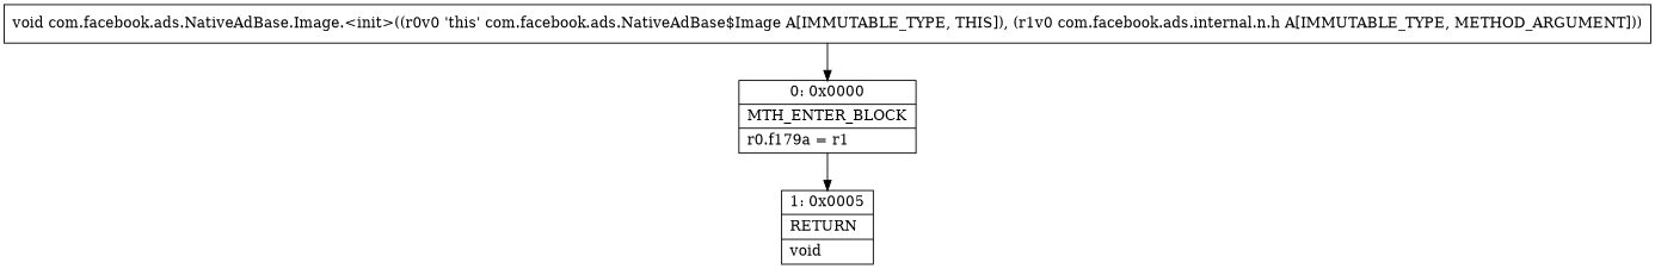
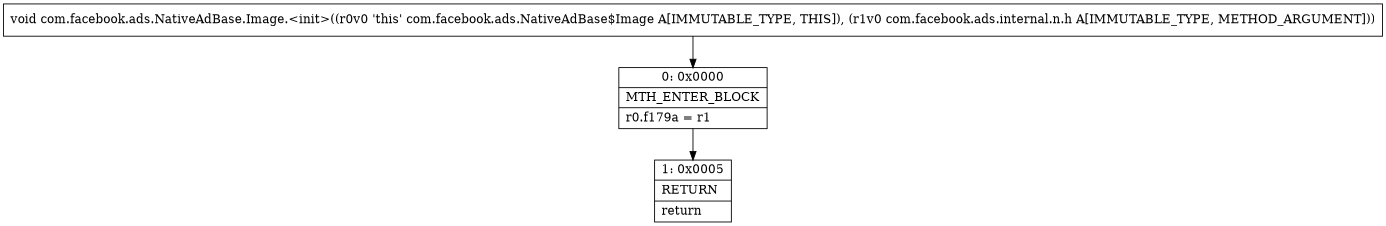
  digraph {
    node [shape=record]
    n1 [label="{0\:\ 0x0000|MTH_ENTER_BLOCK\l|r0.f179a = r1\l}"]
-   n2 [label="{1\:\ 0x0005|RETURN\l|void\l}"]
+   n2 [label="{1\:\ 0x0005|RETURN\l|return\l}"]
    n3 [label="{void com.facebook.ads.NativeAdBase.Image.\<init\>((r0v0 'this' com.facebook.ads.NativeAdBase$Image A[IMMUTABLE_TYPE, THIS]), (r1v0 com.facebook.ads.internal.n.h A[IMMUTABLE_TYPE, METHOD_ARGUMENT])) }"]
    n1 -> n2
    n3 -> n1
  }
